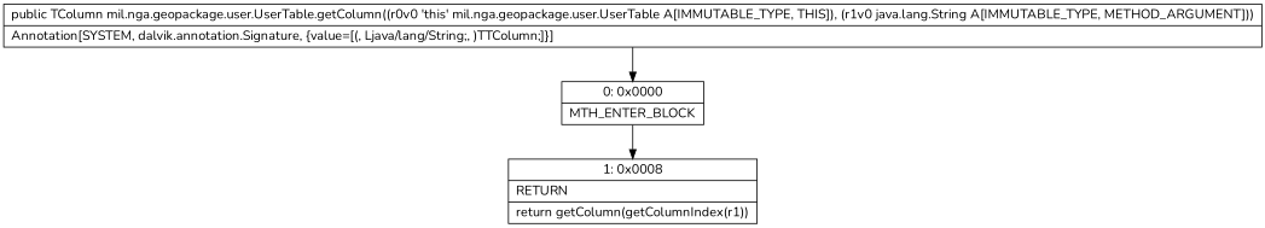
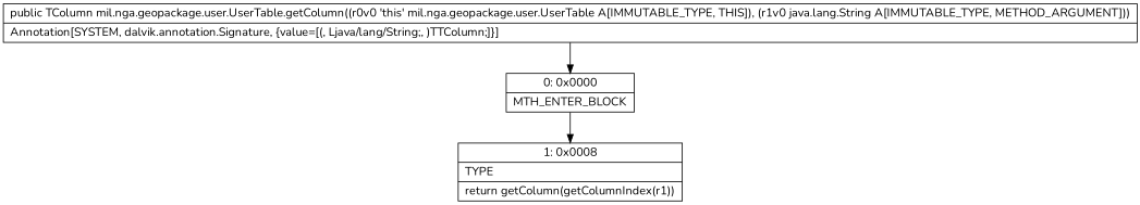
  digraph {
    fontname=Nunito
    node [shape=record fontname=Nunito]
    edge [fontname=Nunito]
    n1 [label="{0\:\ 0x0000|MTH_ENTER_BLOCK\l}"]
-   n2 [label="{1\:\ 0x0008|RETURN\l|return getColumn(getColumnIndex(r1))\l}"]
+   n2 [label="{1\:\ 0x0008|TYPE\l|return getColumn(getColumnIndex(r1))\l}"]
    n3 [label="{public TColumn mil.nga.geopackage.user.UserTable.getColumn((r0v0 'this' mil.nga.geopackage.user.UserTable A[IMMUTABLE_TYPE, THIS]), (r1v0 java.lang.String A[IMMUTABLE_TYPE, METHOD_ARGUMENT]))  | Annotation[SYSTEM, dalvik.annotation.Signature, \{value=[(, Ljava\/lang\/String;, )TTColumn;]\}]\l}"]
    n1 -> n2
    n3 -> n1
  }
